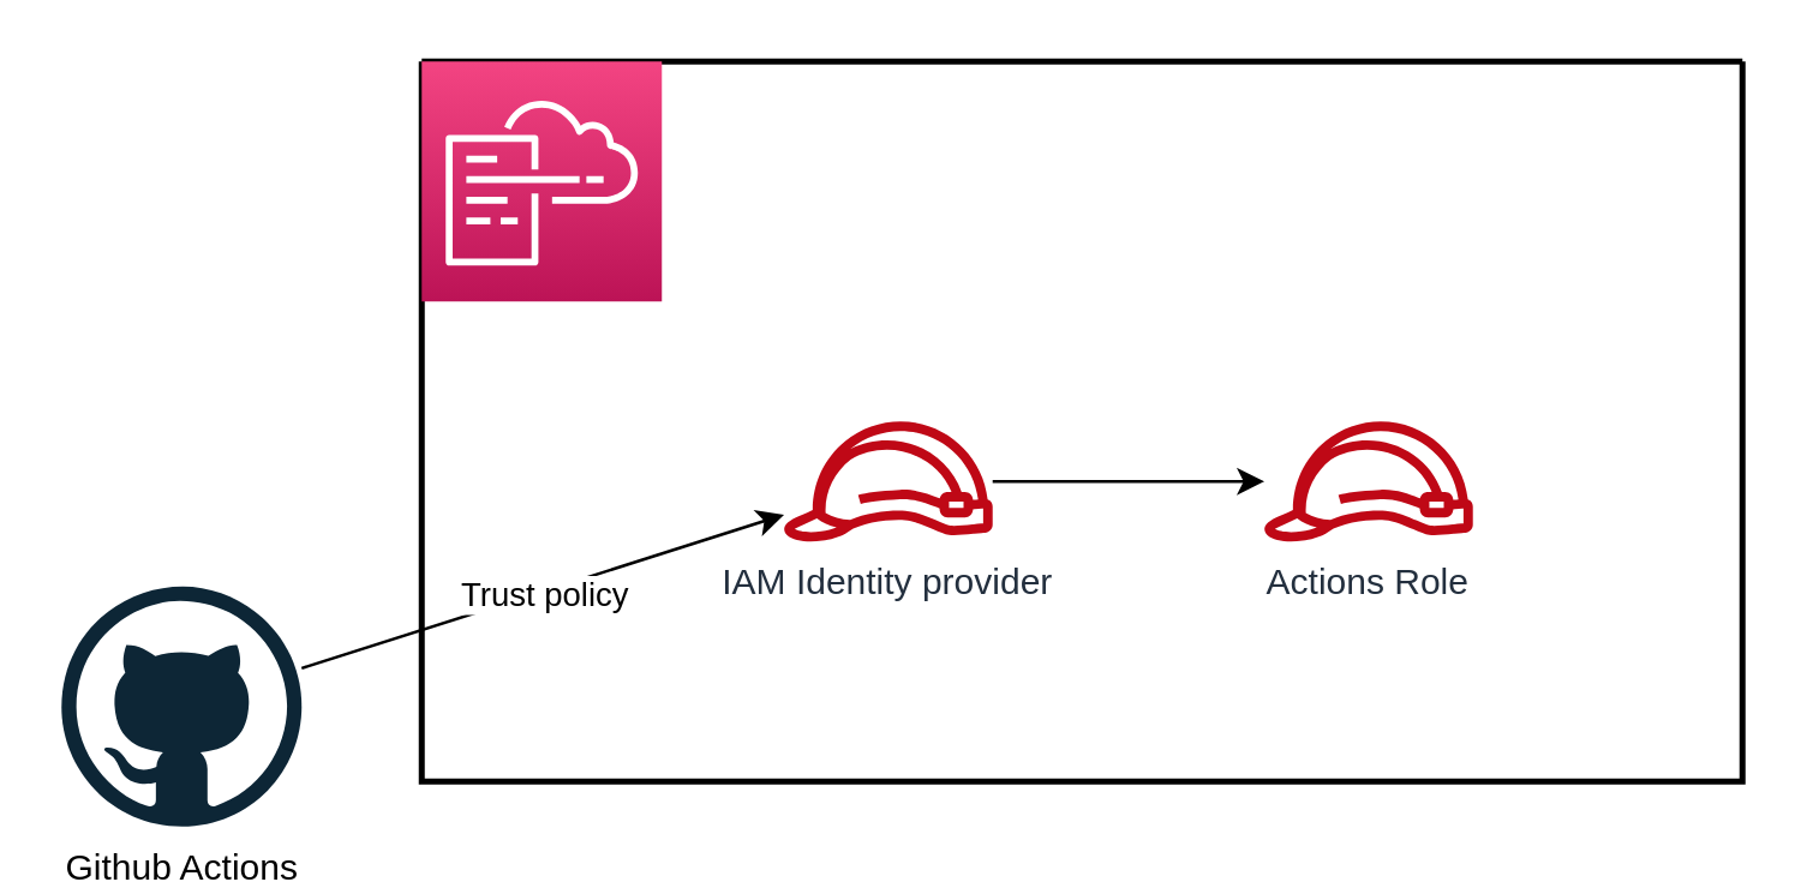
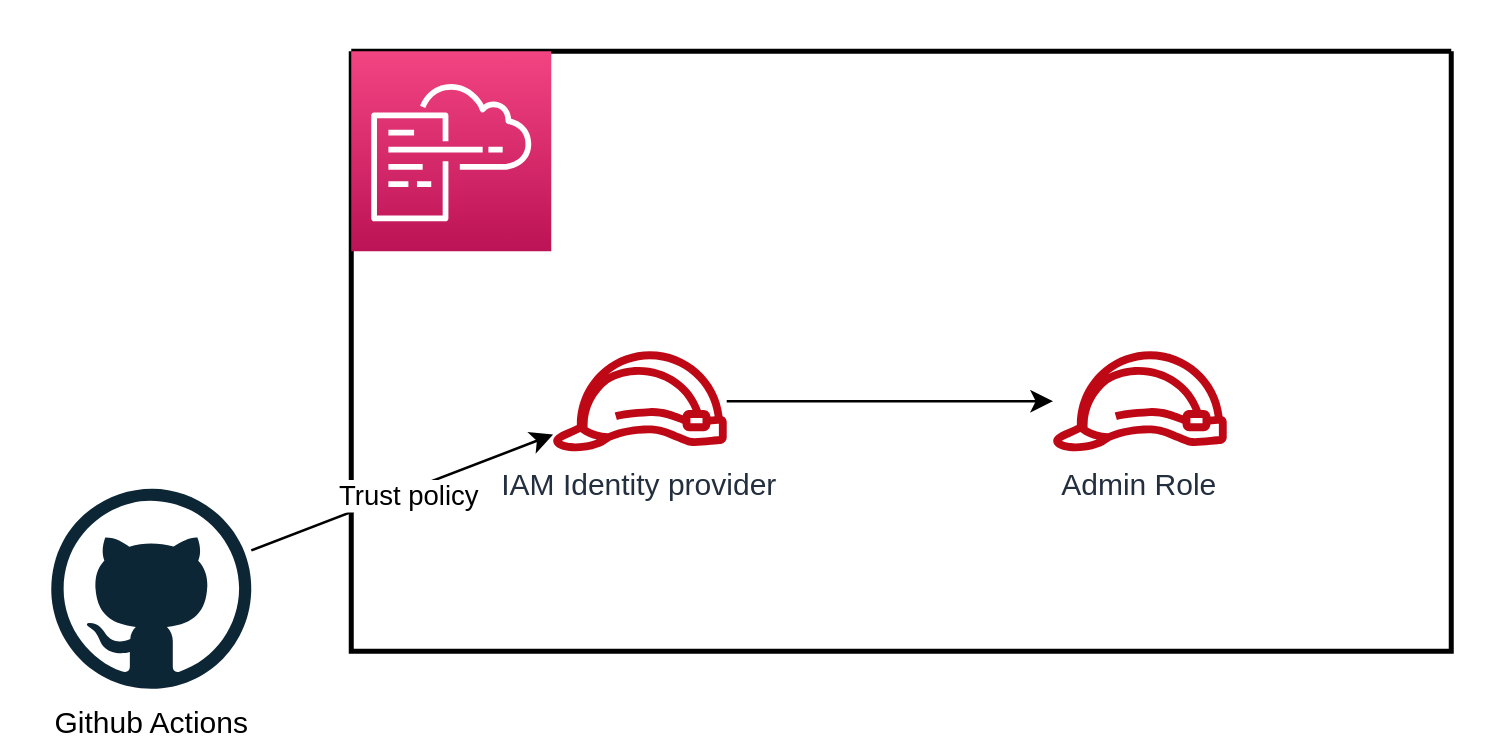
  <mxCell id="0" />
  <mxCell id="1" parent="0" />
  <mxCell id="2" value="" style="swimlane;startSize=0;strokeWidth=2;" parent="1" vertex="1"><mxGeometry x="140" y="20" width="440" height="240" as="geometry" /></mxCell>
  <mxCell id="3" value="" style="sketch=0;points=[[0,0,0],[0.25,0,0],[0.5,0,0],[0.75,0,0],[1,0,0],[0,1,0],[0.25,1,0],[0.5,1,0],[0.75,1,0],[1,1,0],[0,0.25,0],[0,0.5,0],[0,0.75,0],[1,0.25,0],[1,0.5,0],[1,0.75,0]];points=[[0,0,0],[0.25,0,0],[0.5,0,0],[0.75,0,0],[1,0,0],[0,1,0],[0.25,1,0],[0.5,1,0],[0.75,1,0],[1,1,0],[0,0.25,0],[0,0.5,0],[0,0.75,0],[1,0.25,0],[1,0.5,0],[1,0.75,0]];outlineConnect=0;fontColor=#232F3E;gradientColor=#F34482;gradientDirection=north;fillColor=#BC1356;strokeColor=#ffffff;dashed=0;verticalLabelPosition=bottom;verticalAlign=top;align=center;html=1;fontSize=12;fontStyle=0;aspect=fixed;shape=mxgraph.aws4.resourceIcon;resIcon=mxgraph.aws4.cloudformation;" parent="2" vertex="1"><mxGeometry width="80" height="80" as="geometry" /></mxCell>
  <mxCell id="4" style="edgeStyle=none;html=1;" edge="1" parent="2" source="5" target="6"><mxGeometry relative="1" as="geometry" /></mxCell>
- <mxCell id="5" value="IAM Identity provider" style="sketch=0;outlineConnect=0;fontColor=#232F3E;gradientColor=none;fillColor=#BF0816;strokeColor=none;dashed=0;verticalLabelPosition=bottom;verticalAlign=top;align=center;html=1;fontSize=12;fontStyle=0;aspect=fixed;pointerEvents=1;shape=mxgraph.aws4.role;" vertex="1" parent="2"><mxGeometry x="120" y="120" width="70.91" height="40" as="geometry" /></mxCell>
- <mxCell id="6" value="Actions Role" style="sketch=0;outlineConnect=0;fontColor=#232F3E;gradientColor=none;fillColor=#BF0816;strokeColor=none;dashed=0;verticalLabelPosition=bottom;verticalAlign=top;align=center;html=1;fontSize=12;fontStyle=0;aspect=fixed;pointerEvents=1;shape=mxgraph.aws4.role;" vertex="1" parent="2"><mxGeometry x="280" y="120" width="70.91" height="40" as="geometry" /></mxCell>
+ <mxCell id="5" value="IAM Identity provider" style="sketch=0;outlineConnect=0;fontColor=#232F3E;gradientColor=none;fillColor=#BF0816;strokeColor=none;dashed=0;verticalLabelPosition=bottom;verticalAlign=top;align=center;html=1;fontSize=12;fontStyle=0;aspect=fixed;pointerEvents=1;shape=mxgraph.aws4.role;" vertex="1" parent="2"><mxGeometry x="80" y="120" width="70.91" height="40" as="geometry" /></mxCell>
+ <mxCell id="6" value="Admin Role" style="sketch=0;outlineConnect=0;fontColor=#232F3E;gradientColor=none;fillColor=#BF0816;strokeColor=none;dashed=0;verticalLabelPosition=bottom;verticalAlign=top;align=center;html=1;fontSize=12;fontStyle=0;aspect=fixed;pointerEvents=1;shape=mxgraph.aws4.role;" vertex="1" parent="2"><mxGeometry x="280" y="120" width="70.91" height="40" as="geometry" /></mxCell>
  <mxCell id="7" style="edgeStyle=none;html=1;" edge="1" parent="1" source="9" target="5"><mxGeometry relative="1" as="geometry" /></mxCell>
  <mxCell id="8" value="Trust policy" style="edgeLabel;html=1;align=center;verticalAlign=middle;resizable=0;points=[];" vertex="1" connectable="0" parent="7"><mxGeometry x="-0.074" y="-2" relative="1" as="geometry"><mxPoint x="6" y="-3" as="offset" /></mxGeometry></mxCell>
  <mxCell id="9" value="Github Actions" style="dashed=0;outlineConnect=0;html=1;align=center;labelPosition=center;verticalLabelPosition=bottom;verticalAlign=top;shape=mxgraph.weblogos.github" vertex="1" parent="1"><mxGeometry x="20" y="195" width="80" height="80" as="geometry" /></mxCell>
